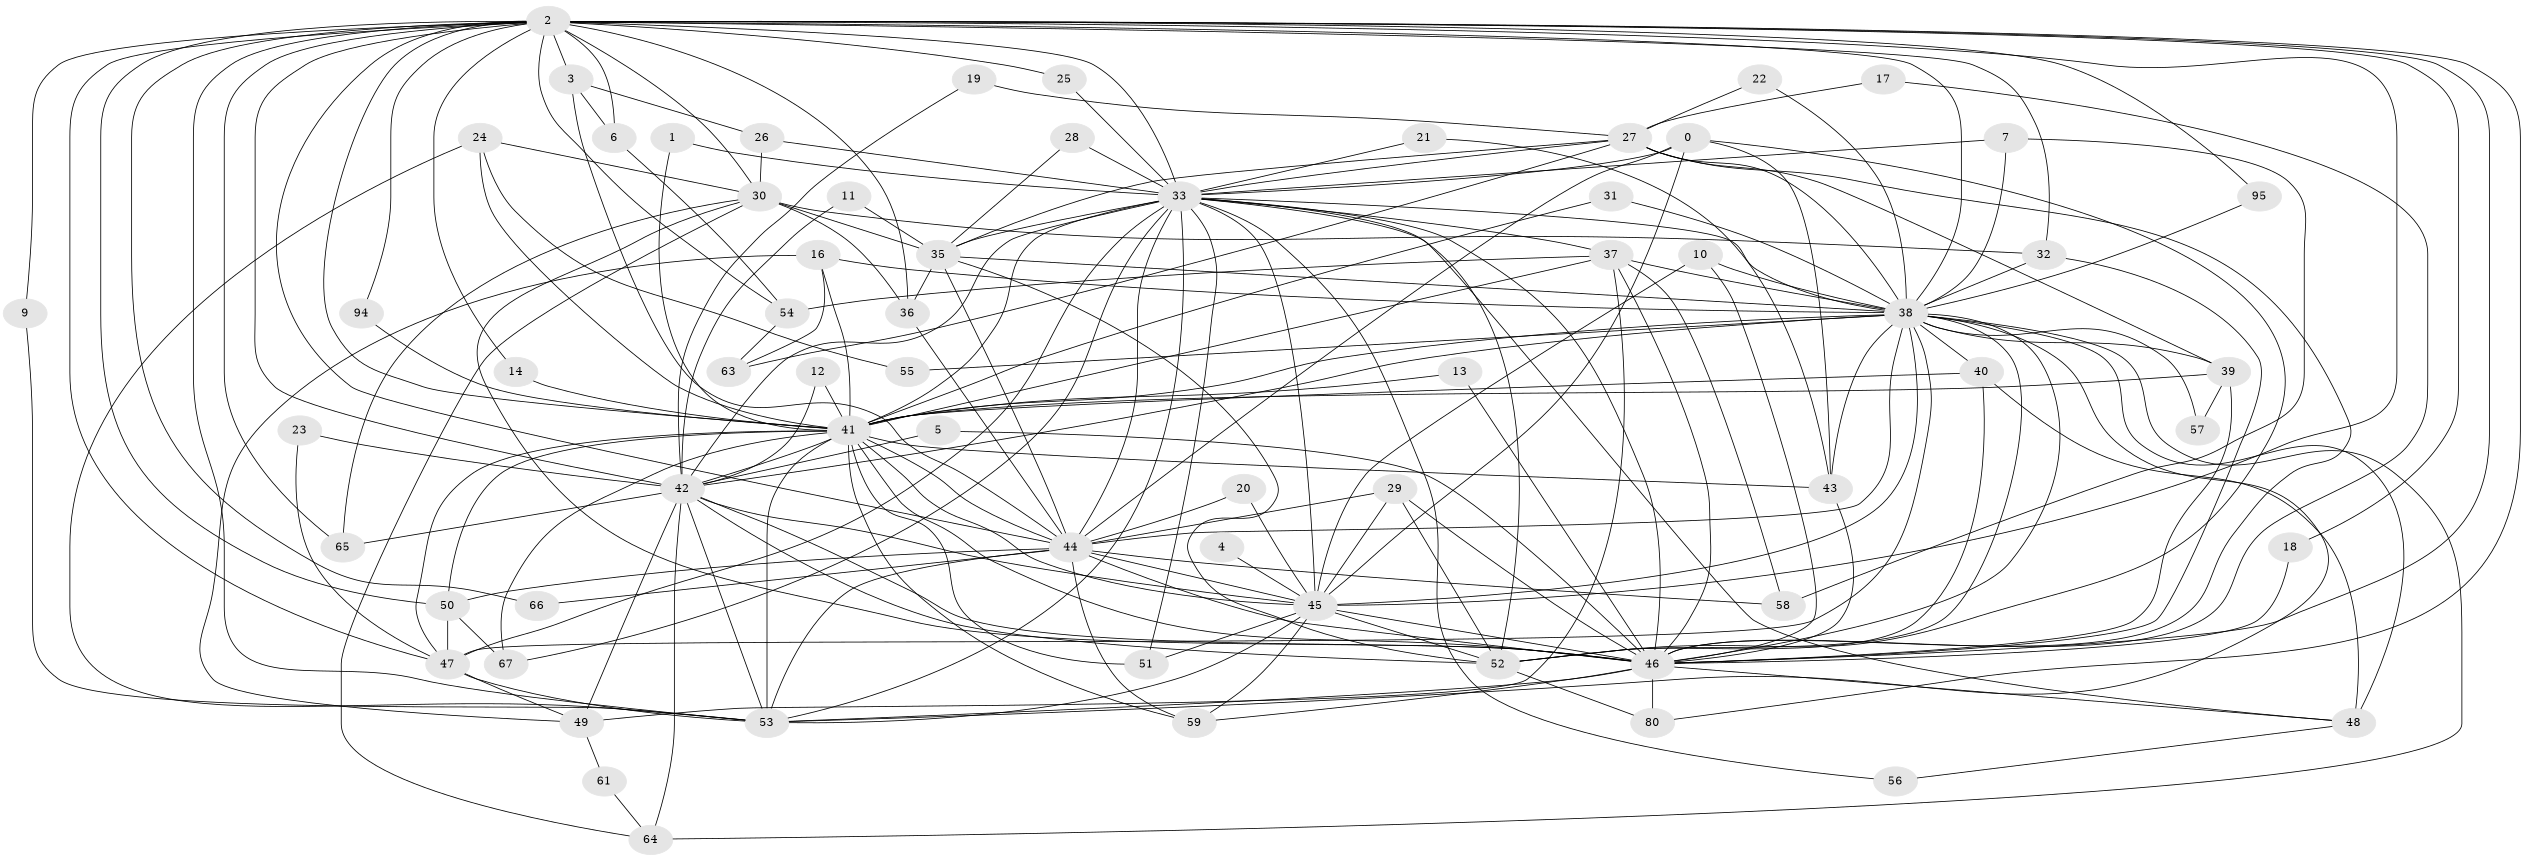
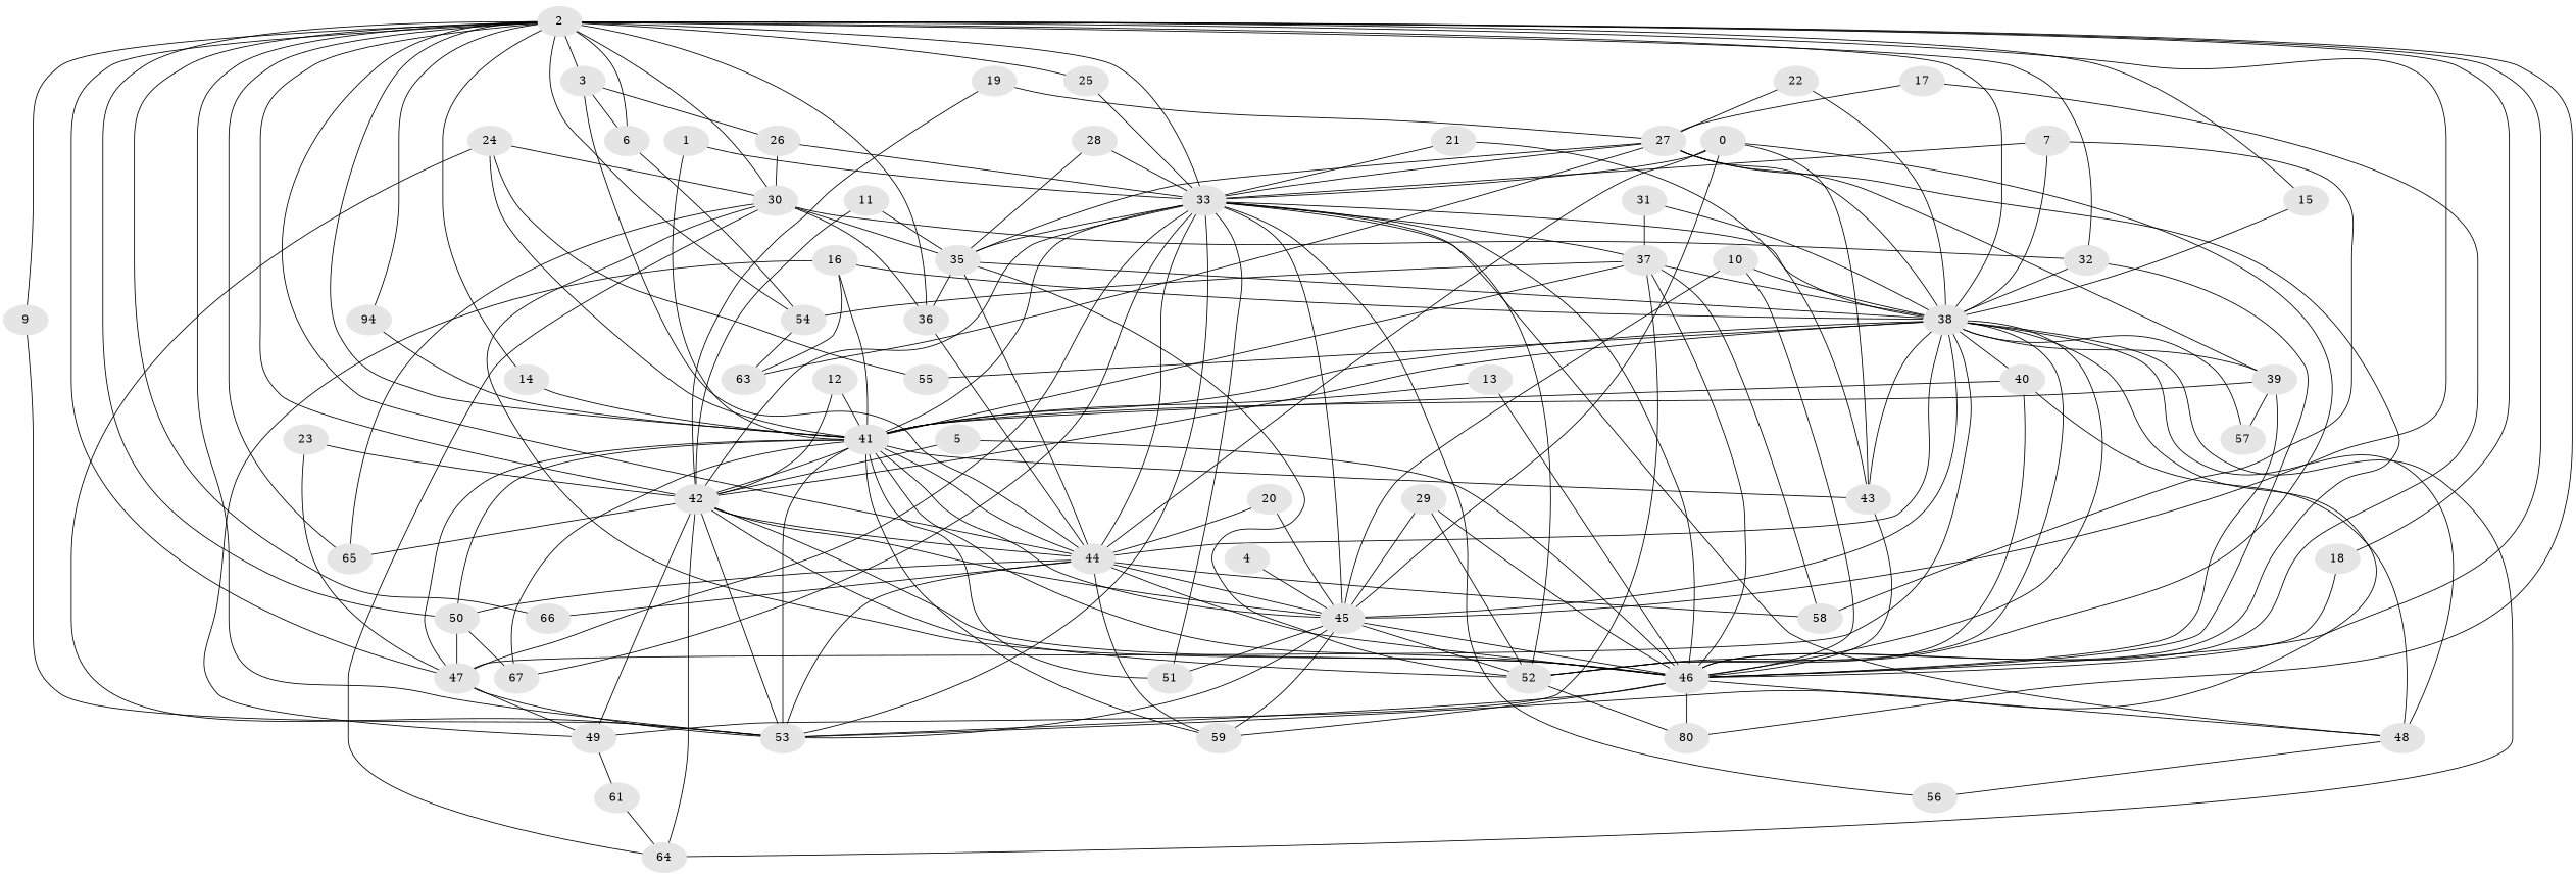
  graph {
    node [color=gray90 style=filled]
    edge [weight=1.0]
    1
    33
    41
    38
    42
    44
    45
    46
    47
    53
    52
    35
    37
    48
    51
    56
    67
    50
    43
    59
    2
    3
    6
    9
    14
-   15 [label=95]
+   15
    18
    25
    30
    32
    n31 [label=94]
    36
    54
    n34 [label=80]
    65
    66
    26
    64
    55
    39
    40
    57
    49
    58
    63
    4
    5
    7
    n49 [label=0]
    10
    11
    12
    13
    16
    61
    17
    27
    19
    20
    21
    22
    23
    24
    28
    29
    31
    1 -- 33
    1 -- 41
    33 -- 41
    33 -- 38 [weight=2.0]
    33 -- 42 [weight=2.0]
    33 -- 44 [weight=2.0]
    33 -- 45
    33 -- 46
    33 -- 47
    33 -- 53
    33 -- 52
    33 -- 35
    33 -- 37
    33 -- 48
    33 -- 51
    33 -- 56
    33 -- 67
    41 -- 42
    41 -- 44 [weight=2.0]
    41 -- 45
    41 -- 46
    41 -- 47
    41 -- 53 [weight=2.0]
    41 -- 51
    41 -- 67
    41 -- 50
    41 -- 43
    41 -- 59
    38 -- 41 [weight=2.0]
    38 -- 42
    38 -- 44
    38 -- 45 [weight=2.0]
    38 -- 46
    38 -- 47
    38 -- 53
    38 -- 52
    38 -- 48 [weight=2.0]
    38 -- 43
    38 -- 64
    38 -- 55
    38 -- 39 [weight=2.0]
    38 -- 40
    38 -- 57
-   29 -- 44 [weight=2.0]
+   42 -- 44 [weight=2.0]
    42 -- 45
    42 -- 46 [weight=3.0]
    42 -- 53 [weight=2.0]
    42 -- 52
    42 -- 65
    42 -- 64
    42 -- 49
    44 -- 45
    44 -- 46
    44 -- 53
    44 -- 50
    44 -- 59
    44 -- 66
    44 -- 58
    45 -- 46
    45 -- 53
    45 -- 52
    45 -- 51
    45 -- 59
    46 -- 53 [weight=2.0]
    46 -- 48
    46 -- 59
    46 -- n34
    47 -- 53
    47 -- 49
    52 -- n34
    35 -- 38
    35 -- 44 [weight=2.0]
    35 -- 52
    35 -- 36
    37 -- 41
    37 -- 38 [weight=2.0]
    37 -- 46
    37 -- 54
    37 -- 49
    37 -- 58
    48 -- 56
    50 -- 47
    50 -- 67
    43 -- 46
    2 -- 33 [weight=2.0]
    2 -- 41 [weight=2.0]
    2 -- 38 [weight=3.0]
    2 -- 42 [weight=3.0]
    2 -- 44 [weight=2.0]
    2 -- 45 [weight=2.0]
    2 -- 46 [weight=2.0]
    2 -- 47
    2 -- 53 [weight=2.0]
    2 -- 50 [weight=2.0]
    2 -- 3
    2 -- 6
    2 -- 9
    2 -- 14
    2 -- 15
    2 -- 18
    2 -- 25
    2 -- 30
    2 -- 32
    2 -- n31
    2 -- 36
    2 -- 54
    2 -- n34
    2 -- 65
    2 -- 66
    3 -- 44
    3 -- 6
    3 -- 26
    6 -- 54
    9 -- 53
    14 -- 41 [weight=2.0]
    15 -- 38
    18 -- 46
    25 -- 33
    30 -- 46
    30 -- 35
    30 -- 32
    30 -- 36
    30 -- 65
    30 -- 64
    32 -- 38
    32 -- 46
    n31 -- 41
    36 -- 44
    54 -- 63
    26 -- 33
    26 -- 30
    39 -- 41
    39 -- 46
    39 -- 57
    40 -- 41
    40 -- 52
    40 -- 48
    49 -- 61
    4 -- 45
    5 -- 42
    5 -- 46
    7 -- 33
    7 -- 38
    7 -- 58
    n49 -- 33
    n49 -- 44
    n49 -- 45
    n49 -- 52
    n49 -- 43
    10 -- 38
    10 -- 45
    10 -- 46
    11 -- 42
    11 -- 35
    12 -- 41 [weight=2.0]
    12 -- 42
    13 -- 41
    13 -- 46
    16 -- 41
    16 -- 38
    16 -- 49
    16 -- 63
    61 -- 64
    17 -- 46
    17 -- 27
    27 -- 33
    27 -- 38
    27 -- 46
    27 -- 35
    27 -- 39
    27 -- 63
    19 -- 42
    19 -- 27
    20 -- 44
    20 -- 45
    21 -- 33
    21 -- 43
    22 -- 38
    22 -- 27
    23 -- 42
    23 -- 47
    24 -- 41
    24 -- 53
    24 -- 30
    24 -- 55
    28 -- 33
    28 -- 35
    29 -- 45
    29 -- 46
    29 -- 52
-   31 -- 41
+   31 -- 37
    31 -- 38
  }
